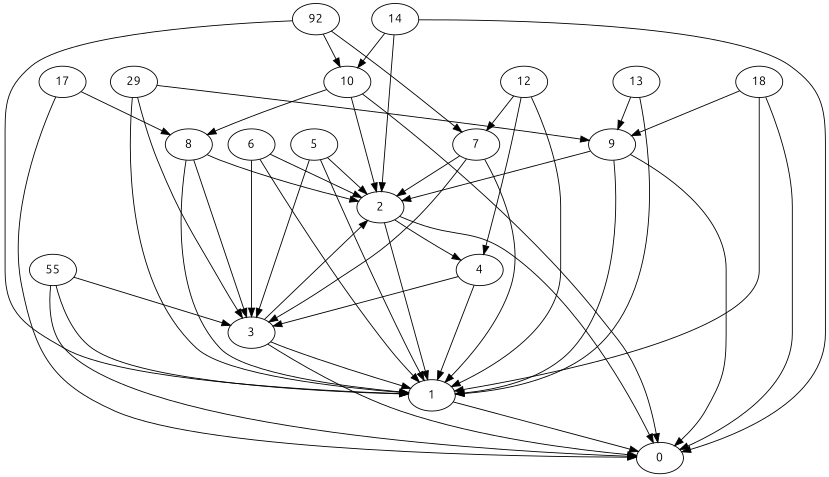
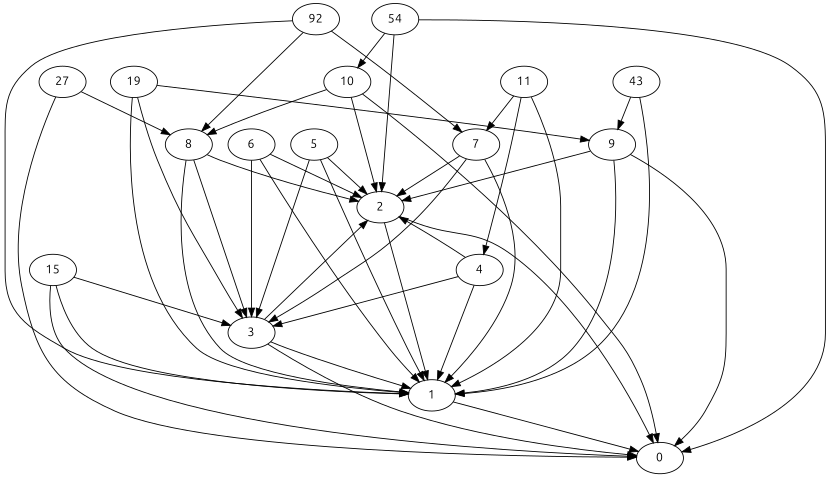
  digraph {
    fontname=Ubuntu
    node [fontname=Ubuntu]
    edge [fontname=Ubuntu]
    1
    0
    2
    3
    4
    5
    6
    7
    8
    9
    10
-   11 [label=12]
+   11
    n13 [label=92]
-   13
-   14
-   15 [label=55]
-   17
-   18
-   19 [label=29]
+   13 [label=43]
+   14 [label=54]
+   15
+   17 [label=27]
+   19
    1 -> 0
    2 -> 1
    2 -> 0
    3 -> 1
    3 -> 0
    3 -> 2
    4 -> 1
-   2 -> 4
+   4 -> 2
    4 -> 3
    5 -> 1
    5 -> 2
    5 -> 3
    6 -> 1
    6 -> 2
    6 -> 3
    7 -> 1
    7 -> 2
    7 -> 3
    8 -> 1
    8 -> 2
    8 -> 3
    9 -> 1
    9 -> 0
    9 -> 2
    10 -> 0
    10 -> 2
    10 -> 8
    11 -> 1
    11 -> 4
    11 -> 7
    n13 -> 1
    n13 -> 7
-   n13 -> 10
+   n13 -> 8
    13 -> 1
    13 -> 9
    14 -> 0
    14 -> 2
    14 -> 10
    15 -> 1
    15 -> 0
    15 -> 3
    17 -> 0
    17 -> 8
-   18 -> 1
-   18 -> 0
-   18 -> 9
    19 -> 1
    19 -> 3
    19 -> 9
  }
